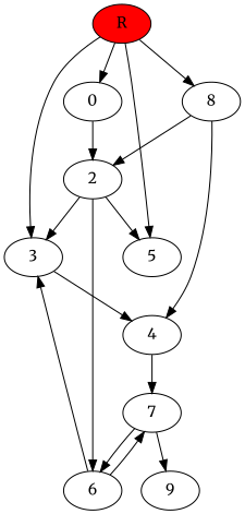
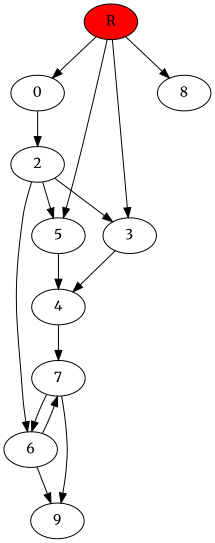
  digraph {
    fontname=Merriweather
    node [fontname=Merriweather]
    edge [fontname=Merriweather]
    n1 [label=0]
    2
    3
    5
    6
    4
    7
    9
    8
    R [fillcolor="#ff0000" style=filled]
    n1 -> 2
    2 -> 3
    2 -> 5
    2 -> 6
    3 -> 4
    6 -> 7
-   6 -> 3
+   6 -> 9
    4 -> 7
    7 -> 6
    7 -> 9
-   8 -> 2
-   8 -> 4
+   5 -> 4
    R -> n1
    R -> 3
    R -> 5
    R -> 8
  }
